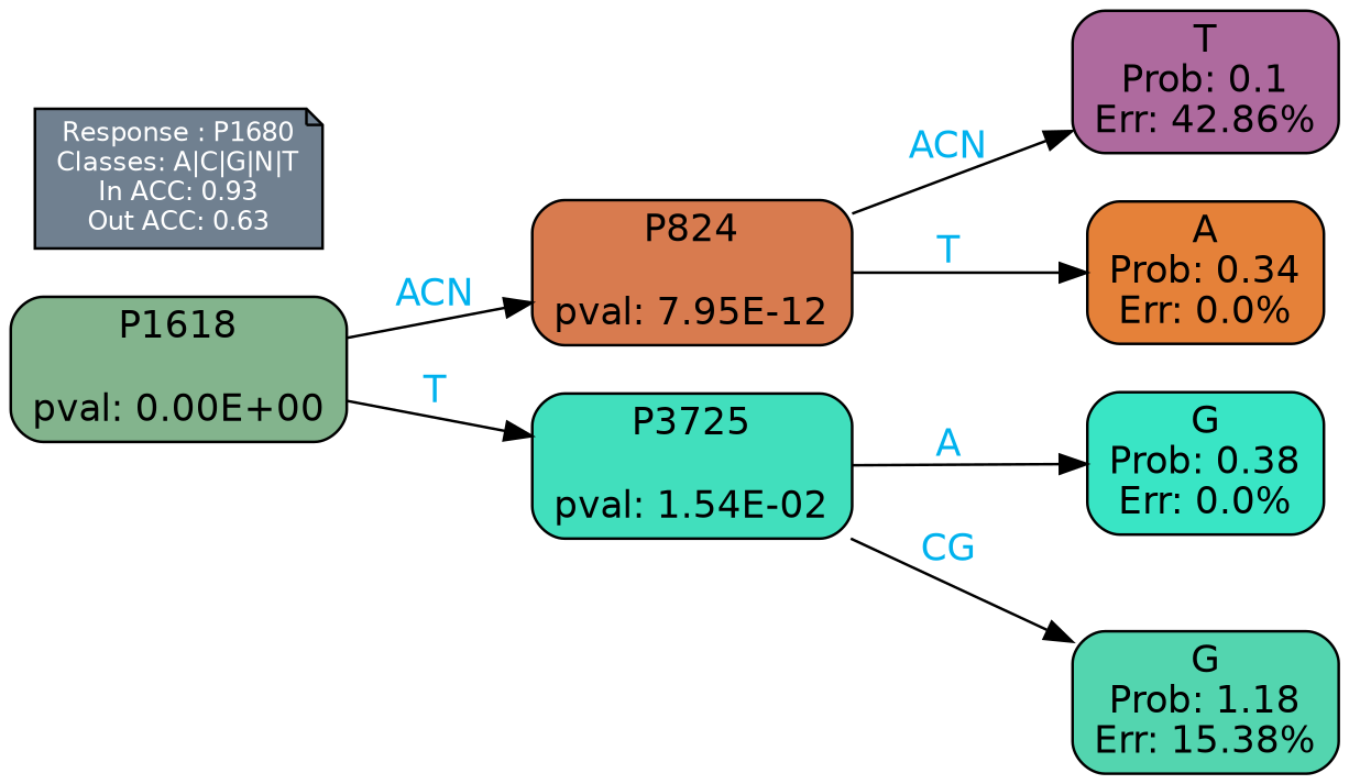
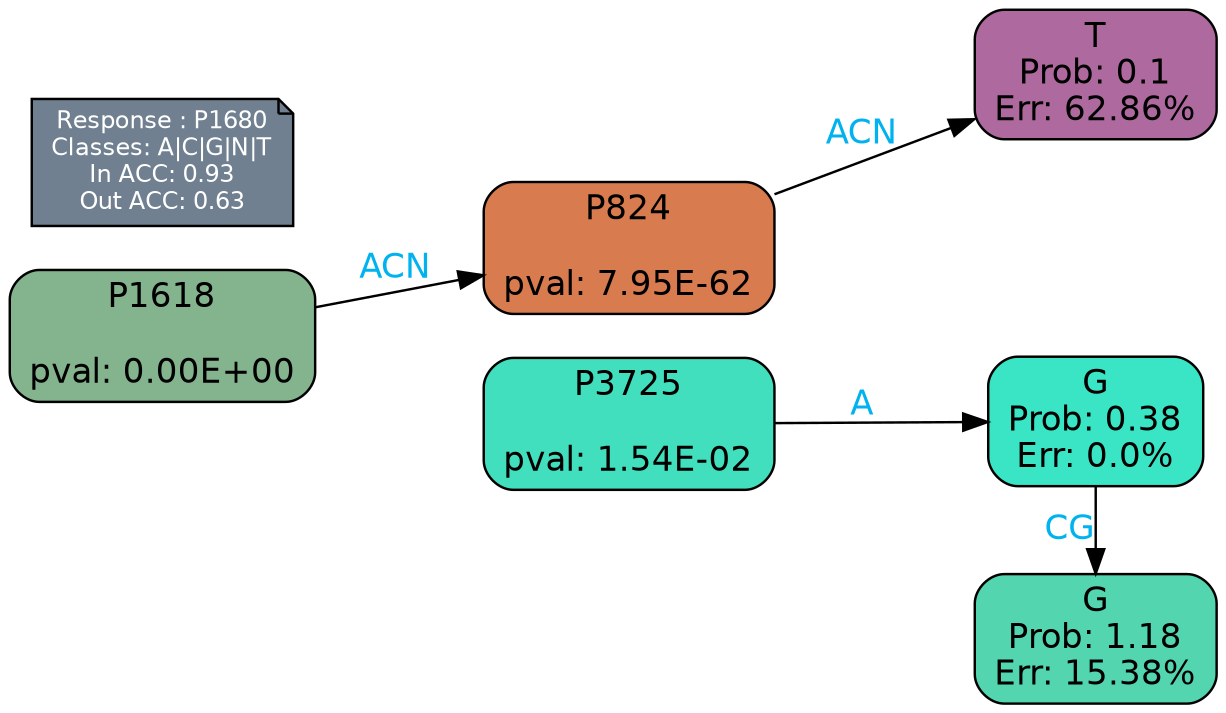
  digraph {
    rankdir=LR
    ranksep=equally
    splines=polylines
    node [color=black fontname=helvetica shape=box style="filled, rounded"]
    edge [fontcolor=deepskyblue2 fontname=helvetica]
-   n1 [fillcolor="#ae6a9e" label="T\nProb: 0.1\nErr: 42.86%"]
-   n2 [fillcolor="#e58139" label="A\nProb: 0.34\nErr: 0.0%"]
+   n1 [fillcolor="#ae6a9e" label="T\nProb: 0.1\nErr: 62.86%"]
    n3 [fillcolor="#39e5c5" label="G\nProb: 0.38\nErr: 0.0%"]
    n4 [fillcolor="#53d5af" label="G\nProb: 1.18\nErr: 15.38%"]
    n5 [align=left fillcolor=slategray fontcolor=white fontsize=10 label="Response : P1680\nClasses: A|C|G|N|T\nIn ACC: 0.93\nOut ACC: 0.63\n" shape=note style=filled]
    n6 [fillcolor="#83b48d" label="P1618\n\npval: 0.00E+00"]
-   n7 [fillcolor="#d87b4f" label="P824\n\npval: 7.95E-12"]
+   n7 [fillcolor="#d87b4f" label="P824\n\npval: 7.95E-62"]
    n8 [fillcolor="#41dfbd" label="P3725\n\npval: 1.54E-02"]
    subgraph sub_1 {
      rank=same
      n1
-     n2
      n3
      n4
    }
    subgraph sub_2 {
      rank=same
      n5
      n6
    }
    n6 -> n7 [label=ACN]
-   n6 -> n8 [label=T]
    n7 -> n1 [label=ACN]
-   n7 -> n2 [label=T]
    n8 -> n3 [label=A]
-   n8 -> n4 [label=CG]
+   n3 -> n4 [label=CG]
  }
